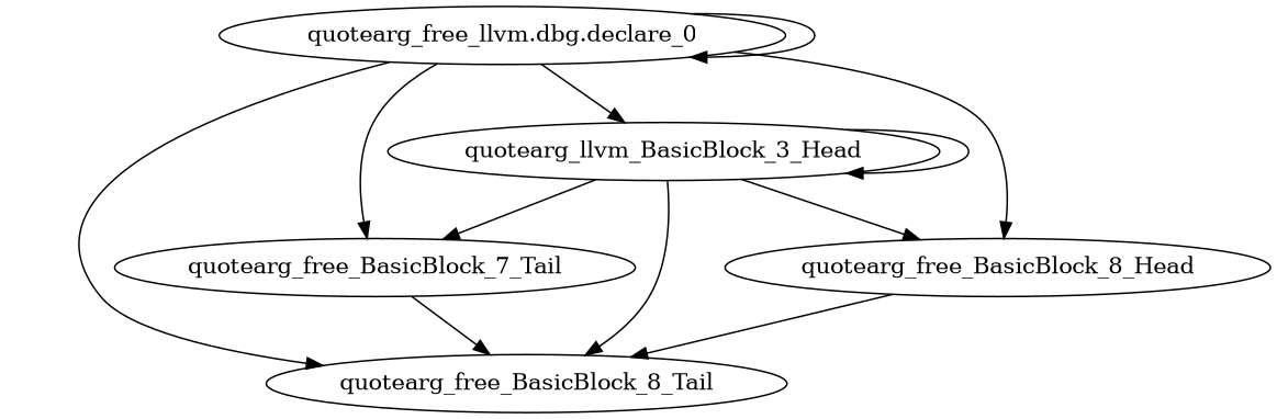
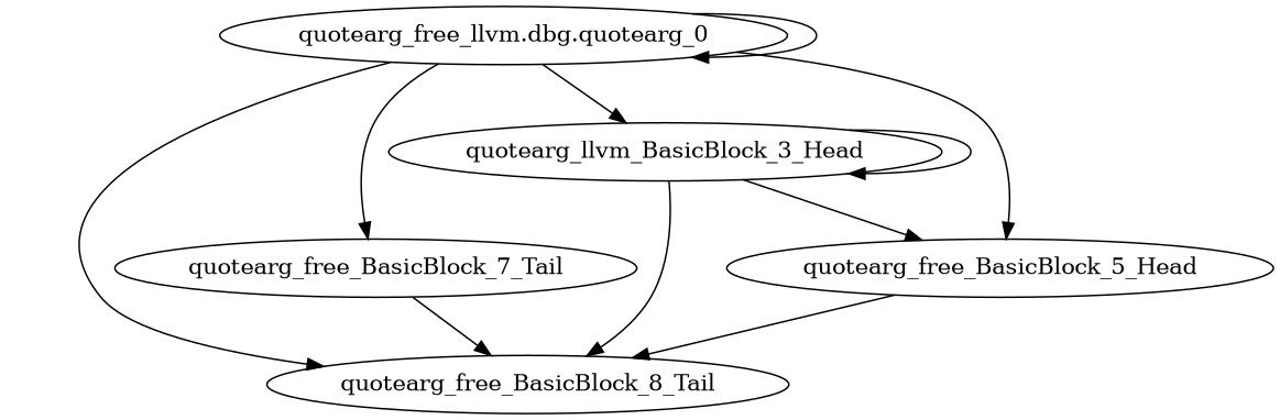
  digraph {
    quotearg_free_BasicBlock_7_Tail
    quotearg_free_BasicBlock_8_Tail
-   quotearg_free_BasicBlock_5_Head [label=quotearg_free_BasicBlock_8_Head]
+   quotearg_free_BasicBlock_5_Head
    n4 [label=quotearg_llvm_BasicBlock_3_Head]
-   "quotearg_free_llvm.dbg.declare_0"
+   "quotearg_free_llvm.dbg.declare_0" [label="quotearg_free_llvm.dbg.quotearg_0"]
    quotearg_free_BasicBlock_7_Tail -> quotearg_free_BasicBlock_8_Tail
    quotearg_free_BasicBlock_5_Head -> quotearg_free_BasicBlock_8_Tail
-   n4 -> quotearg_free_BasicBlock_7_Tail
    n4 -> quotearg_free_BasicBlock_8_Tail
    n4 -> quotearg_free_BasicBlock_5_Head
    n4 -> n4
    "quotearg_free_llvm.dbg.declare_0" -> quotearg_free_BasicBlock_7_Tail
    "quotearg_free_llvm.dbg.declare_0" -> quotearg_free_BasicBlock_8_Tail
    "quotearg_free_llvm.dbg.declare_0" -> quotearg_free_BasicBlock_5_Head
    "quotearg_free_llvm.dbg.declare_0" -> n4
    "quotearg_free_llvm.dbg.declare_0" -> "quotearg_free_llvm.dbg.declare_0"
  }
